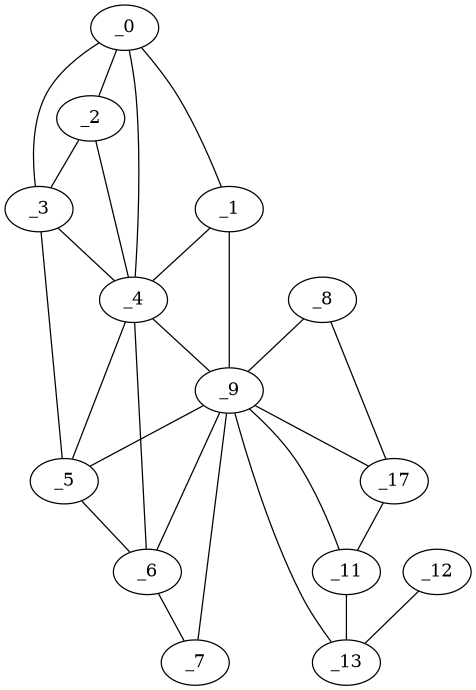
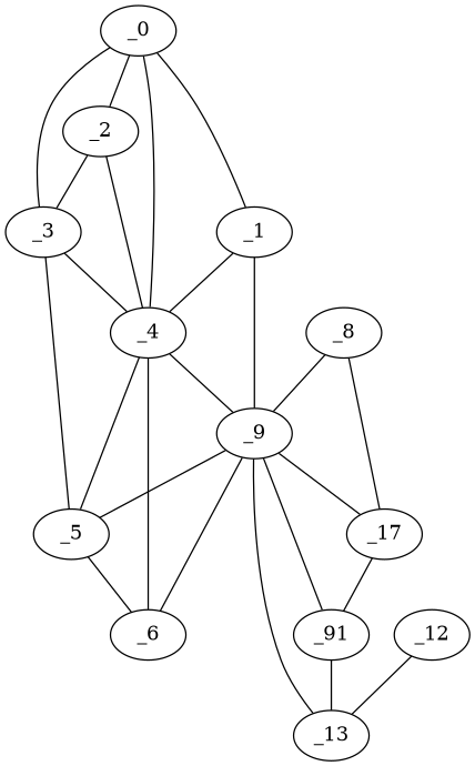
  graph {
    node [x=5 y=33]
    edge [valence=1]
    _0 [y=22]
    _1
    _2 [x=12 y=17]
    _3 [x=16 y=14]
    _4 [x=16 y=32]
    _9 [x=116]
    _5 [x=23 y=13]
    _6 [x=101 y=12]
    n9 [label=_17 x=119 y=19]
-   _11 [x=123 y=21]
+   _11 [x=123 y=21 label=_91]
    _13 [x=126 y=26]
-   _7 [x=105 y=13]
    _12 [x=124]
    _8 [x=108 y=14]
    _0 -- _1
    _0 -- _2 [valence=2]
    _0 -- _3
    _0 -- _4
    _1 -- _4
    _1 -- _9
    _2 -- _3 [valence=2]
    _2 -- _4
    _3 -- _4 [valence=2]
    _3 -- _5
    _4 -- _9 [valence=2]
    _4 -- _5 [valence=2]
    _4 -- _6 [valence=2]
    _9 -- _5
    _9 -- n9
    _9 -- _11 [valence=2]
    _9 -- _13 [valence=2]
    _5 -- _6
    _6 -- _9 [valence=2]
-   _6 -- _7
    n9 -- _11
    _11 -- _13
-   _7 -- _9
    _12 -- _13
    _8 -- _9
    _8 -- n9
  }
